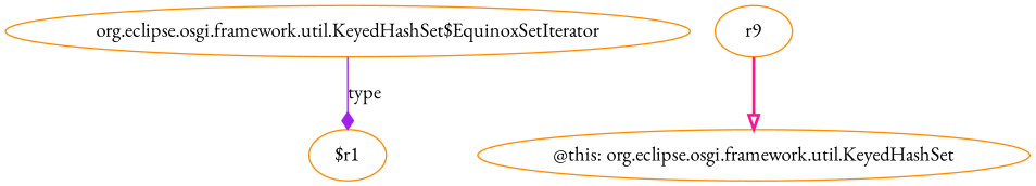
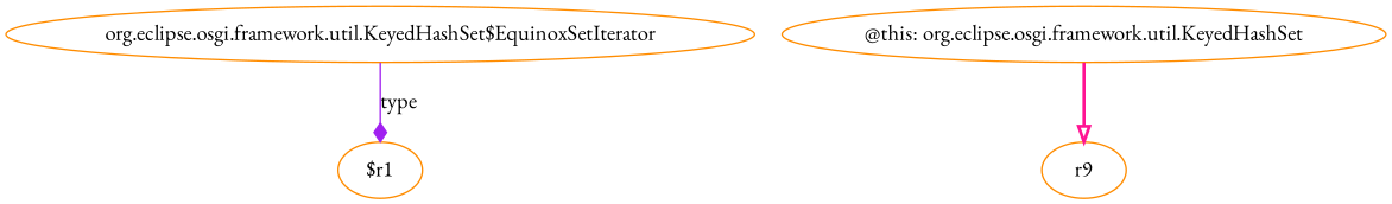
  digraph {
    fontname="EB Garamond"
    node [color=darkorange fontname="EB Garamond"]
    edge [fontname="EB Garamond"]
    n1 [label="org.eclipse.osgi.framework.util.KeyedHashSet$EquinoxSetIterator"]
    n2 [label="$r1"]
    n3 [label="@this: org.eclipse.osgi.framework.util.KeyedHashSet"]
    n4 [label=r9]
    n1 -> n2 [arrowhead=diamond color=purple label=type style=solid]
-   n4 -> n3 [arrowhead=onormal color=deeppink style=bold]
+   n3 -> n4 [arrowhead=onormal color=deeppink style=bold]
  }
